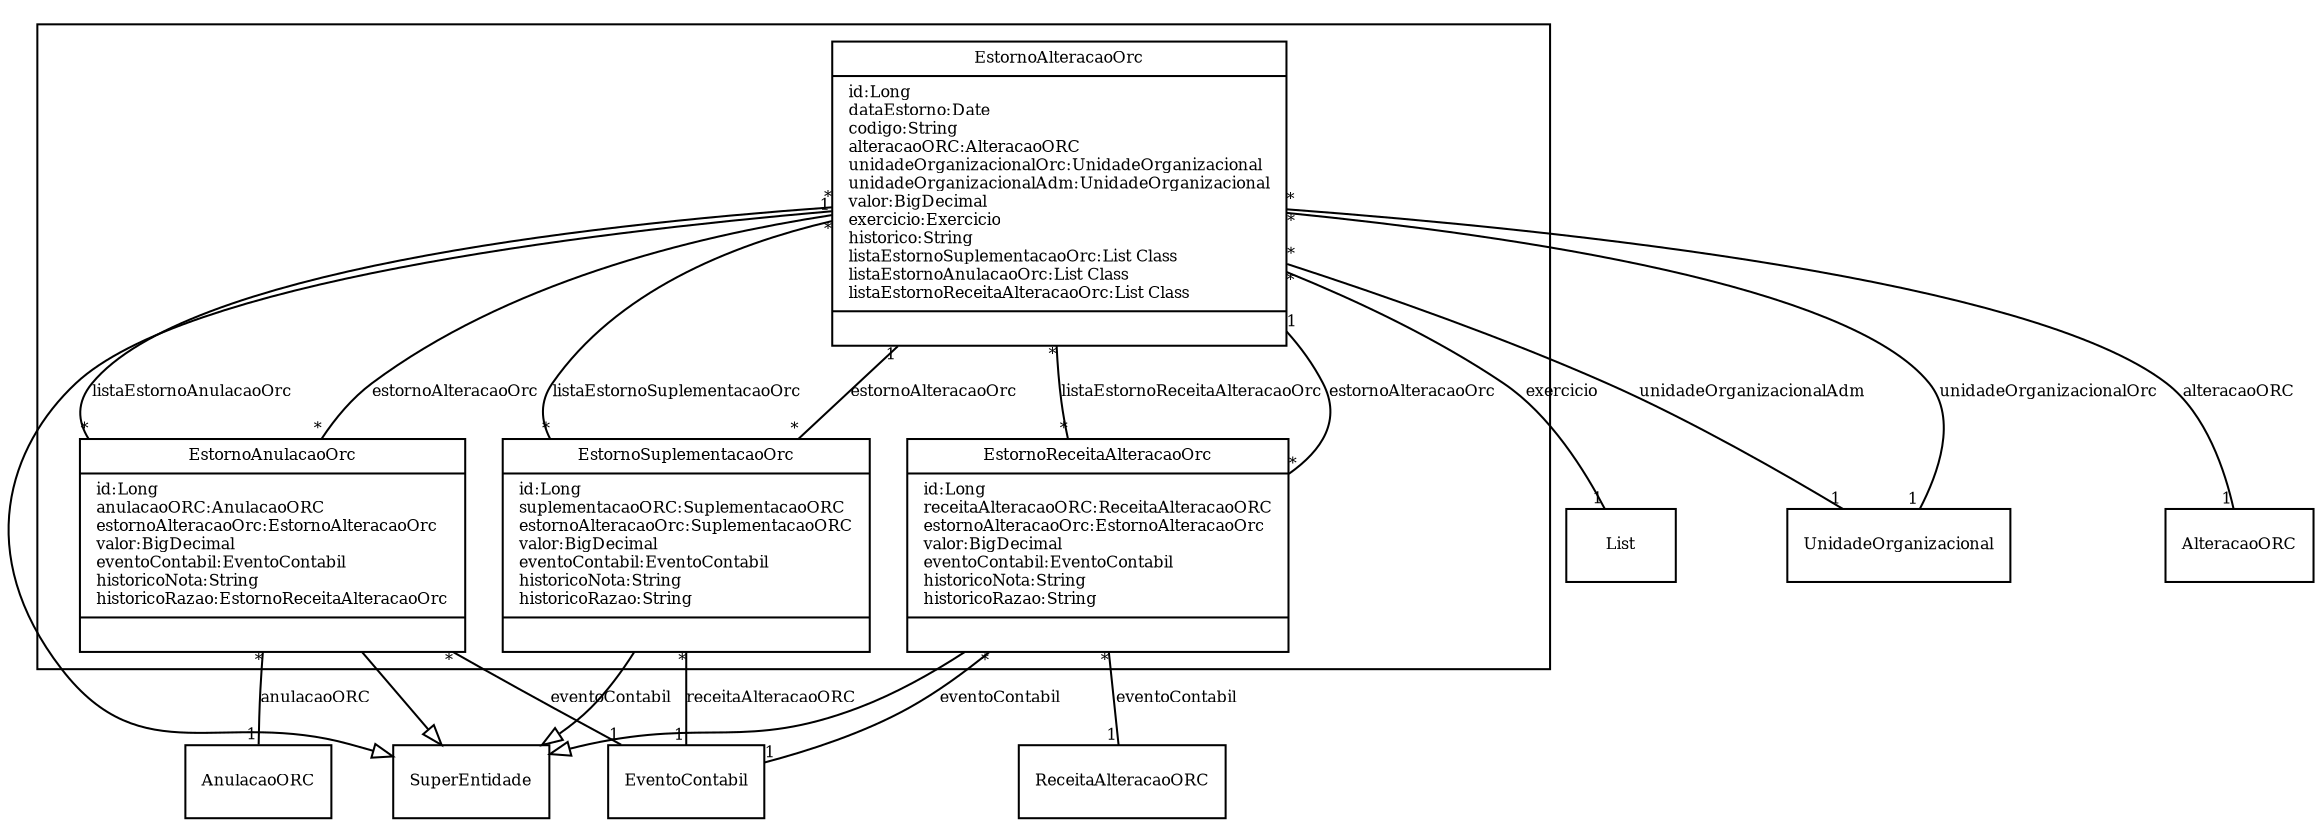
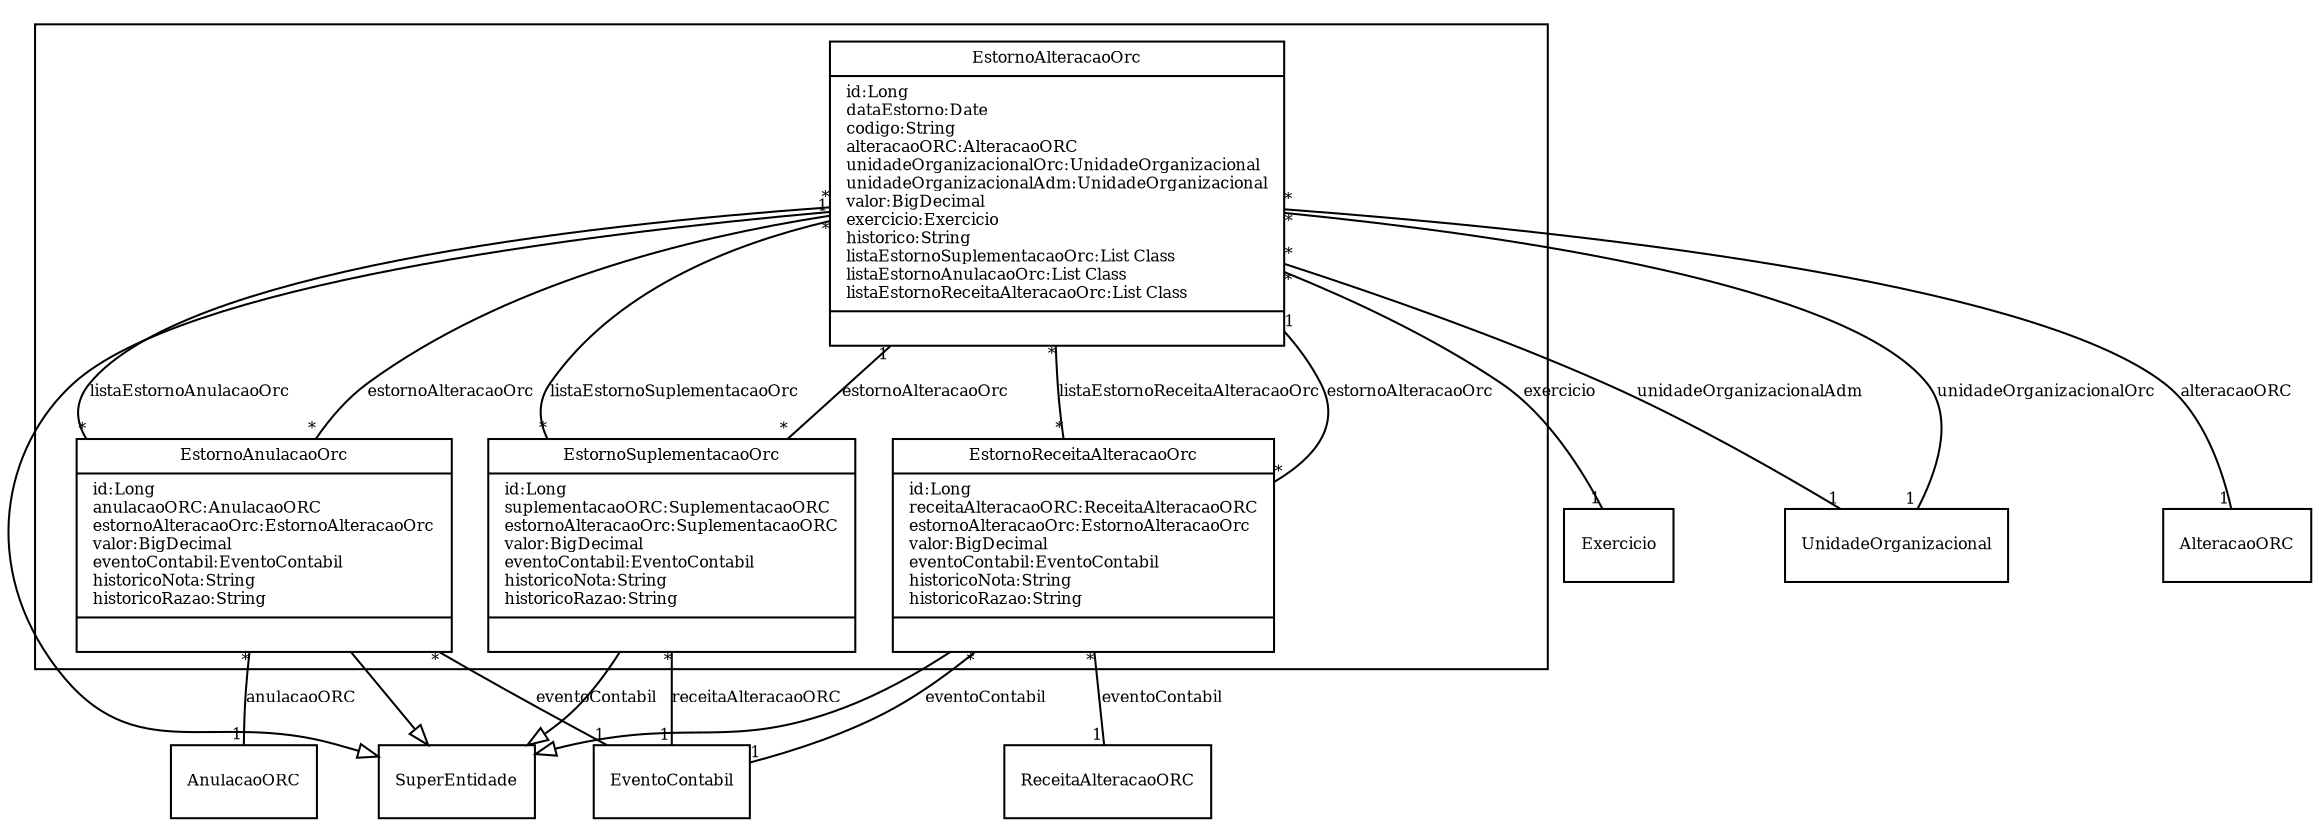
  digraph {
    fontname="Times-Roman"
    fontsize=8
    node [fontname="Times-Roman" fontsize=8 shape=record]
    edge [arrowhead=none fontname="Times-Roman" fontsize=8 headlabel=1 taillabel="*"]
    n1 [label="{EstornoAlteracaoOrc|id:Long\ldataEstorno:Date\lcodigo:String\lalteracaoORC:AlteracaoORC\lunidadeOrganizacionalOrc:UnidadeOrganizacional\lunidadeOrganizacionalAdm:UnidadeOrganizacional\lvalor:BigDecimal\lexercicio:Exercicio\lhistorico:String\llistaEstornoSuplementacaoOrc:List Class\llistaEstornoAnulacaoOrc:List Class\llistaEstornoReceitaAlteracaoOrc:List Class\l|\l}"]
    n2 [label="{EstornoSuplementacaoOrc|id:Long\lsuplementacaoORC:SuplementacaoORC\lestornoAlteracaoOrc:SuplementacaoORC\lvalor:BigDecimal\leventoContabil:EventoContabil\lhistoricoNota:String\lhistoricoRazao:String\l|\l}"]
-   n3 [label="{EstornoAnulacaoOrc|id:Long\lanulacaoORC:AnulacaoORC\lestornoAlteracaoOrc:EstornoAlteracaoOrc\lvalor:BigDecimal\leventoContabil:EventoContabil\lhistoricoNota:String\lhistoricoRazao:EstornoReceitaAlteracaoOrc\l|\l}"]
+   n3 [label="{EstornoAnulacaoOrc|id:Long\lanulacaoORC:AnulacaoORC\lestornoAlteracaoOrc:EstornoAlteracaoOrc\lvalor:BigDecimal\leventoContabil:EventoContabil\lhistoricoNota:String\lhistoricoRazao:String\l|\l}"]
    n4 [label="{EstornoReceitaAlteracaoOrc|id:Long\lreceitaAlteracaoORC:ReceitaAlteracaoORC\lestornoAlteracaoOrc:EstornoAlteracaoOrc\lvalor:BigDecimal\leventoContabil:EventoContabil\lhistoricoNota:String\lhistoricoRazao:String\l|\l}"]
    AlteracaoORC
    UnidadeOrganizacional
-   Exercicio [label=List]
+   Exercicio
    SuperEntidade
    EventoContabil
    AnulacaoORC
    ReceitaAlteracaoORC
    subgraph cluster_1 {
      n1
      n2
      n3
      n4
    }
    n1 -> n2 [headlabel="*" label=listaEstornoSuplementacaoOrc]
    n1 -> n3 [headlabel="*" label=listaEstornoAnulacaoOrc]
    n1 -> n4 [headlabel="*" label=listaEstornoReceitaAlteracaoOrc]
    n1 -> AlteracaoORC [label=alteracaoORC]
    n1 -> UnidadeOrganizacional [label=unidadeOrganizacionalOrc]
    n1 -> UnidadeOrganizacional [label=unidadeOrganizacionalAdm]
    n1 -> Exercicio [label=exercicio]
    n1 -> SuperEntidade [arrowhead=empty headlabel="" taillabel=""]
    n2 -> n1 [label=estornoAlteracaoOrc]
    n2 -> SuperEntidade [arrowhead=empty headlabel="" taillabel=""]
    n2 -> EventoContabil [label=receitaAlteracaoORC]
    n3 -> n1 [label=estornoAlteracaoOrc]
    n3 -> SuperEntidade [arrowhead=empty headlabel="" taillabel=""]
    n3 -> EventoContabil [label=eventoContabil]
    n3 -> AnulacaoORC [label=anulacaoORC]
    n4 -> n1 [label=estornoAlteracaoOrc]
    n4 -> SuperEntidade [arrowhead=empty headlabel="" taillabel=""]
    n4 -> EventoContabil [label=eventoContabil]
    n4 -> ReceitaAlteracaoORC [label=eventoContabil]
  }
